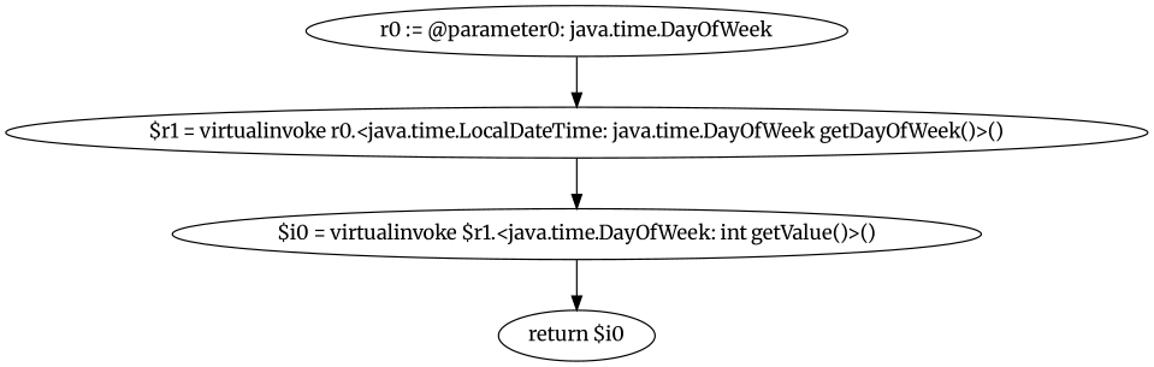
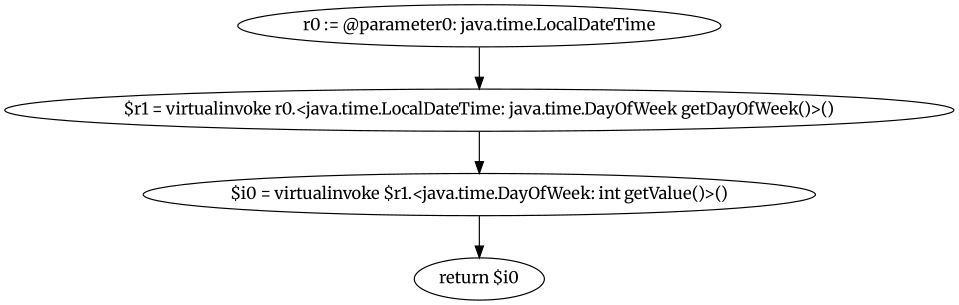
  digraph {
    fontname=Merriweather
    node [fontname=Merriweather]
    edge [fontname=Merriweather]
-   "r0 := @parameter0: java.time.LocalDateTime" [label="r0 := @parameter0: java.time.DayOfWeek"]
+   "r0 := @parameter0: java.time.LocalDateTime"
    "$r1 = virtualinvoke r0.<java.time.LocalDateTime: java.time.DayOfWeek getDayOfWeek()>()"
    "$i0 = virtualinvoke $r1.<java.time.DayOfWeek: int getValue()>()"
    "return $i0"
    "r0 := @parameter0: java.time.LocalDateTime" -> "$r1 = virtualinvoke r0.<java.time.LocalDateTime: java.time.DayOfWeek getDayOfWeek()>()"
    "$r1 = virtualinvoke r0.<java.time.LocalDateTime: java.time.DayOfWeek getDayOfWeek()>()" -> "$i0 = virtualinvoke $r1.<java.time.DayOfWeek: int getValue()>()"
    "$i0 = virtualinvoke $r1.<java.time.DayOfWeek: int getValue()>()" -> "return $i0"
  }
